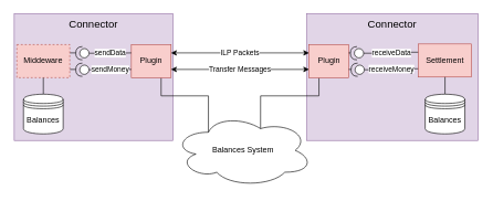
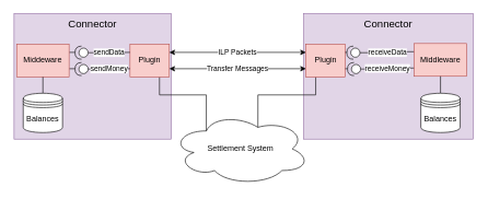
  <mxCell id="0" />
  <mxCell id="1" parent="0" />
  <mxCell id="2" value="Connector" style="rounded=0;whiteSpace=wrap;html=1;verticalAlign=top;align=center;fontSize=16;fillColor=#e1d5e7;strokeColor=#9673a6;" vertex="1" parent="1"><mxGeometry x="462" y="20" width="259" height="192" as="geometry" /></mxCell>
  <mxCell id="3" value="Connector" style="rounded=0;whiteSpace=wrap;html=1;verticalAlign=top;align=center;fontSize=16;fillColor=#e1d5e7;strokeColor=#9673a6;" vertex="1" parent="1"><mxGeometry x="20" y="20" width="240" height="192" as="geometry" /></mxCell>
- <mxCell id="4" value="Balances System" style="ellipse;shape=cloud;whiteSpace=wrap;html=1;" vertex="1" parent="1"><mxGeometry x="261" y="172" width="210" height="110" as="geometry" /></mxCell>
+ <mxCell id="4" value="Settlement System" style="ellipse;shape=cloud;whiteSpace=wrap;html=1;" vertex="1" parent="1"><mxGeometry x="261" y="172" width="210" height="110" as="geometry" /></mxCell>
  <mxCell id="5" style="edgeStyle=orthogonalEdgeStyle;rounded=0;orthogonalLoop=1;jettySize=auto;html=1;exitX=0.75;exitY=1;exitDx=0;exitDy=0;entryX=0.25;entryY=0.25;entryDx=0;entryDy=0;entryPerimeter=0;endArrow=none;endFill=0;" edge="1" parent="1" source="6" target="4"><mxGeometry relative="1" as="geometry" /></mxCell>
  <mxCell id="6" value="Plugin" style="rounded=0;whiteSpace=wrap;html=1;fillColor=#f8cecc;strokeColor=#b85450;" vertex="1" parent="1"><mxGeometry x="197" y="67" width="60" height="50" as="geometry" /></mxCell>
  <mxCell id="7" value="ILP Packets" style="endArrow=classic;startArrow=classic;html=1;entryX=0;entryY=0.25;entryDx=0;entryDy=0;exitX=1;exitY=0.25;exitDx=0;exitDy=0;" edge="1" parent="1" source="6" target="17"><mxGeometry width="50" height="50" relative="1" as="geometry"><mxPoint x="21" y="440" as="sourcePoint" /><mxPoint x="551" y="83" as="targetPoint" /></mxGeometry></mxCell>
  <mxCell id="8" value="Transfer Messages" style="endArrow=classic;startArrow=classic;html=1;entryX=0;entryY=0.75;entryDx=0;entryDy=0;exitX=1;exitY=0.75;exitDx=0;exitDy=0;" edge="1" parent="1" source="6" target="17"><mxGeometry width="50" height="50" relative="1" as="geometry"><mxPoint x="231" y="93" as="sourcePoint" /><mxPoint x="551" y="108" as="targetPoint" /></mxGeometry></mxCell>
  <mxCell id="9" value="sendMoney" style="edgeStyle=orthogonalEdgeStyle;rounded=0;orthogonalLoop=1;jettySize=auto;html=1;exitX=0;exitY=0.5;exitDx=0;exitDy=0;exitPerimeter=0;entryX=0;entryY=0.75;entryDx=0;entryDy=0;endArrow=none;endFill=0;" edge="1" parent="1" source="10" target="6"><mxGeometry relative="1" as="geometry" /></mxCell>
  <mxCell id="10" value="" style="shape=providedRequiredInterface;html=1;verticalLabelPosition=bottom;align=center;rotation=-180;" vertex="1" parent="1"><mxGeometry x="113" y="95" width="20" height="20" as="geometry" /></mxCell>
  <mxCell id="11" value="sendData" style="edgeStyle=orthogonalEdgeStyle;rounded=0;orthogonalLoop=1;jettySize=auto;html=1;exitX=0;exitY=0.5;exitDx=0;exitDy=0;exitPerimeter=0;entryX=0;entryY=0.25;entryDx=0;entryDy=0;endArrow=none;endFill=0;" edge="1" parent="1" source="12" target="6"><mxGeometry relative="1" as="geometry" /></mxCell>
  <mxCell id="12" value="" style="shape=providedRequiredInterface;html=1;verticalLabelPosition=bottom;align=center;rotation=-180;" vertex="1" parent="1"><mxGeometry x="113" y="70" width="20" height="20" as="geometry" /></mxCell>
  <mxCell id="13" style="edgeStyle=orthogonalEdgeStyle;rounded=0;orthogonalLoop=1;jettySize=auto;html=1;exitX=1;exitY=0.25;exitDx=0;exitDy=0;entryX=1;entryY=0.5;entryDx=0;entryDy=0;entryPerimeter=0;endArrow=none;endFill=0;" edge="1" parent="1" source="15" target="12"><mxGeometry relative="1" as="geometry" /></mxCell>
  <mxCell id="14" style="edgeStyle=orthogonalEdgeStyle;rounded=0;orthogonalLoop=1;jettySize=auto;html=1;exitX=1;exitY=0.75;exitDx=0;exitDy=0;entryX=1;entryY=0.5;entryDx=0;entryDy=0;entryPerimeter=0;endArrow=none;endFill=0;" edge="1" parent="1" source="15" target="10"><mxGeometry relative="1" as="geometry" /></mxCell>
- <mxCell id="15" value="Middeware" style="rounded=0;whiteSpace=wrap;html=1;fillColor=#f8cecc;strokeColor=#b85450;dashed=1;" vertex="1" parent="1"><mxGeometry x="24" y="67" width="80" height="50" as="geometry" /></mxCell>
+ <mxCell id="15" value="Middeware" style="rounded=0;whiteSpace=wrap;html=1;fillColor=#f8cecc;strokeColor=#b85450;" vertex="1" parent="1"><mxGeometry x="24" y="67" width="80" height="50" as="geometry" /></mxCell>
  <mxCell id="16" style="edgeStyle=orthogonalEdgeStyle;rounded=0;orthogonalLoop=1;jettySize=auto;html=1;exitX=0.25;exitY=1;exitDx=0;exitDy=0;entryX=0.625;entryY=0.2;entryDx=0;entryDy=0;entryPerimeter=0;endArrow=none;endFill=0;" edge="1" parent="1" source="17" target="4"><mxGeometry relative="1" as="geometry" /></mxCell>
  <mxCell id="17" value="Plugin" style="rounded=0;whiteSpace=wrap;html=1;fillColor=#f8cecc;strokeColor=#b85450;" vertex="1" parent="1"><mxGeometry x="465.5" y="67" width="60" height="50" as="geometry" /></mxCell>
  <mxCell id="18" value="receiveMoney" style="edgeStyle=orthogonalEdgeStyle;rounded=0;orthogonalLoop=1;jettySize=auto;html=1;exitX=0;exitY=0.5;exitDx=0;exitDy=0;exitPerimeter=0;entryX=0;entryY=0.75;entryDx=0;entryDy=0;endArrow=none;endFill=0;" edge="1" parent="1" source="19" target="24"><mxGeometry relative="1" as="geometry" /></mxCell>
  <mxCell id="19" value="" style="shape=providedRequiredInterface;html=1;verticalLabelPosition=bottom;align=center;rotation=-180;direction=east;" vertex="1" parent="1"><mxGeometry x="529" y="95" width="20" height="20" as="geometry" /></mxCell>
  <mxCell id="20" value="receiveData" style="edgeStyle=orthogonalEdgeStyle;rounded=0;orthogonalLoop=1;jettySize=auto;html=1;exitX=0;exitY=0.5;exitDx=0;exitDy=0;exitPerimeter=0;entryX=0;entryY=0.25;entryDx=0;entryDy=0;endArrow=none;endFill=0;" edge="1" parent="1" source="21" target="24"><mxGeometry relative="1" as="geometry" /></mxCell>
  <mxCell id="21" value="" style="shape=providedRequiredInterface;html=1;verticalLabelPosition=bottom;align=center;rotation=-180;direction=east;" vertex="1" parent="1"><mxGeometry x="528" y="70" width="20" height="20" as="geometry" /></mxCell>
  <mxCell id="22" style="edgeStyle=orthogonalEdgeStyle;rounded=0;orthogonalLoop=1;jettySize=auto;html=1;exitX=1;exitY=0.25;exitDx=0;exitDy=0;entryX=1;entryY=0.5;entryDx=0;entryDy=0;entryPerimeter=0;endArrow=none;endFill=0;" edge="1" parent="1" source="17" target="21"><mxGeometry relative="1" as="geometry" /></mxCell>
  <mxCell id="23" style="edgeStyle=orthogonalEdgeStyle;rounded=0;orthogonalLoop=1;jettySize=auto;html=1;exitX=1;exitY=0.75;exitDx=0;exitDy=0;entryX=1;entryY=0.5;entryDx=0;entryDy=0;entryPerimeter=0;endArrow=none;endFill=0;" edge="1" parent="1" source="17" target="19"><mxGeometry relative="1" as="geometry" /></mxCell>
- <mxCell id="24" value="Settlement" style="rounded=0;whiteSpace=wrap;html=1;fillColor=#f8cecc;strokeColor=#b85450;" vertex="1" parent="1"><mxGeometry x="631" y="66" width="80" height="50" as="geometry" /></mxCell>
+ <mxCell id="24" value="Middleware" style="rounded=0;whiteSpace=wrap;html=1;fillColor=#f8cecc;strokeColor=#b85450;" vertex="1" parent="1"><mxGeometry x="631" y="66" width="80" height="50" as="geometry" /></mxCell>
  <mxCell id="25" style="edgeStyle=orthogonalEdgeStyle;rounded=0;orthogonalLoop=1;jettySize=auto;html=1;exitX=0.5;exitY=0;exitDx=0;exitDy=0;entryX=0.5;entryY=1;entryDx=0;entryDy=0;endArrow=none;endFill=0;" edge="1" parent="1" source="26" target="15"><mxGeometry relative="1" as="geometry" /></mxCell>
  <mxCell id="26" value="Balances" style="shape=datastore;whiteSpace=wrap;html=1;align=center;" vertex="1" parent="1"><mxGeometry x="34" y="142" width="60" height="60" as="geometry" /></mxCell>
  <mxCell id="27" style="edgeStyle=orthogonalEdgeStyle;rounded=0;orthogonalLoop=1;jettySize=auto;html=1;exitX=0.5;exitY=0;exitDx=0;exitDy=0;entryX=0.5;entryY=1;entryDx=0;entryDy=0;endArrow=none;endFill=0;" edge="1" parent="1" source="28" target="24"><mxGeometry relative="1" as="geometry" /></mxCell>
  <mxCell id="28" value="Balances" style="shape=datastore;whiteSpace=wrap;html=1;align=center;" vertex="1" parent="1"><mxGeometry x="641" y="142" width="60" height="60" as="geometry" /></mxCell>
